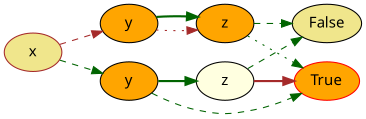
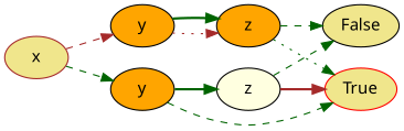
  digraph {
    rankdir=LR
    fontname="Noto Sans"
    node [style=filled fillcolor=khaki color=black fontname="Noto Sans"]
    edge [fontcolor=gray style=dashed color=darkgreen fontname="Noto Sans"]
    n1 [label=x color=brown]
    n2 [label=y fillcolor=orange]
    n3 [label=y fillcolor=orange]
    n4 [label=z fillcolor=orange]
    n5 [label=False]
-   n6 [label=True fillcolor=orange color=red]
+   n6 [label=True color=red]
    n7 [label=z fillcolor=lightyellow]
    n1 -> n2 [color=brown]
    n1 -> n3
    n2 -> n4 [style=dotted color=brown]
    n2 -> n4 [style=bold]
    n3 -> n6
    n3 -> n7 [style=bold]
    n4 -> n5
    n4 -> n6 [style=dotted]
    n7 -> n5
    n7 -> n6 [style=bold color=brown]
  }
